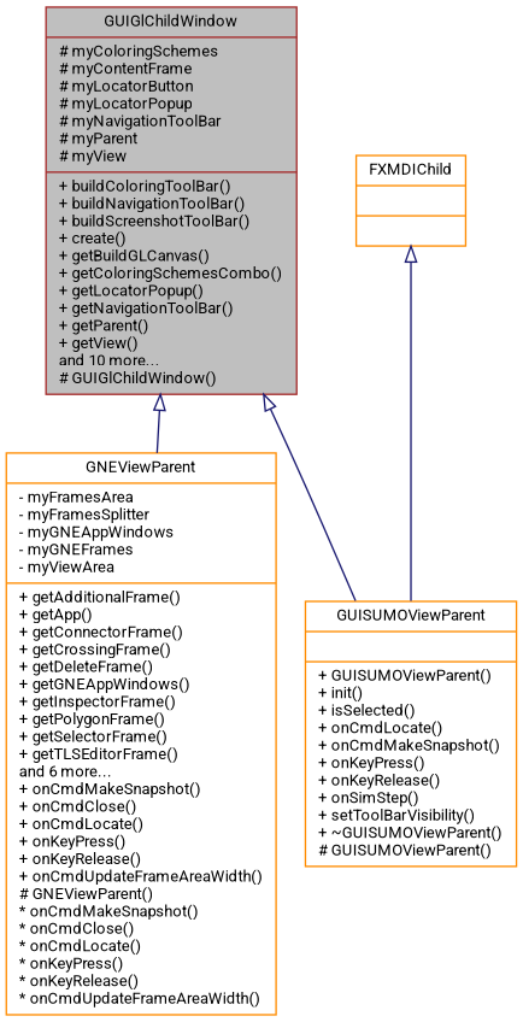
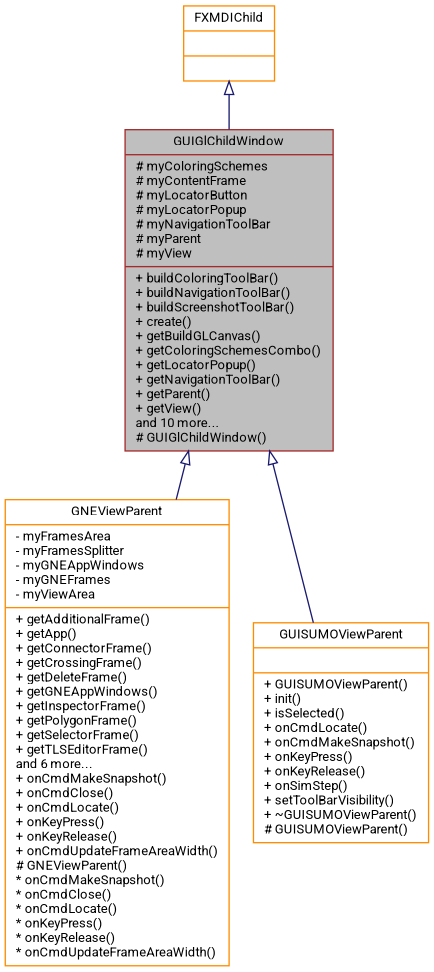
  digraph {
    fontname=Roboto
    node [color=darkorange fillcolor=white fontname=Roboto fontsize=10 shape=record style=filled]
    edge [arrowtail=onormal color=midnightblue dir=back fontname=Roboto fontsize=10 labelfontname=Helvetica labelfontsize=10 style=solid]
    n1 [color=brown fillcolor=grey75 fontcolor=black height=0.2 label="{GUIGlChildWindow\n|# myColoringSchemes\l# myContentFrame\l# myLocatorButton\l# myLocatorPopup\l# myNavigationToolBar\l# myParent\l# myView\l|+ buildColoringToolBar()\l+ buildNavigationToolBar()\l+ buildScreenshotToolBar()\l+ create()\l+ getBuildGLCanvas()\l+ getColoringSchemesCombo()\l+ getLocatorPopup()\l+ getNavigationToolBar()\l+ getParent()\l+ getView()\land 10 more...\l# GUIGlChildWindow()\l}" width=0.4]
    n2 [height=0.2 label="{GNEViewParent\n|- myFramesArea\l- myFramesSplitter\l- myGNEAppWindows\l- myGNEFrames\l- myViewArea\l|+ getAdditionalFrame()\l+ getApp()\l+ getConnectorFrame()\l+ getCrossingFrame()\l+ getDeleteFrame()\l+ getGNEAppWindows()\l+ getInspectorFrame()\l+ getPolygonFrame()\l+ getSelectorFrame()\l+ getTLSEditorFrame()\land 6 more...\l+ onCmdMakeSnapshot()\l+ onCmdClose()\l+ onCmdLocate()\l+ onKeyPress()\l+ onKeyRelease()\l+ onCmdUpdateFrameAreaWidth()\l# GNEViewParent()\l* onCmdMakeSnapshot()\l* onCmdClose()\l* onCmdLocate()\l* onKeyPress()\l* onKeyRelease()\l* onCmdUpdateFrameAreaWidth()\l}" width=0.4]
    n3 [height=0.2 label="{GUISUMOViewParent\n||+ GUISUMOViewParent()\l+ init()\l+ isSelected()\l+ onCmdLocate()\l+ onCmdMakeSnapshot()\l+ onKeyPress()\l+ onKeyRelease()\l+ onSimStep()\l+ setToolBarVisibility()\l+ ~GUISUMOViewParent()\l# GUISUMOViewParent()\l}" width=0.4]
    n4 [height=0.2 label="{FXMDIChild\n||}" width=0.4]
    n1 -> n2
    n1 -> n3
-   n4 -> n3
+   n4 -> n1
  }
